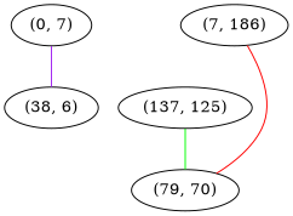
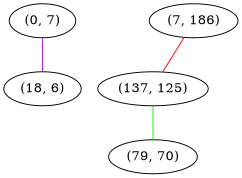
  graph {
    n1 [label="(0, 7)"]
-   "(38, 6)"
+   "(38, 6)" [label="(18, 6)"]
    "(7, 186)"
    "(137, 125)"
    "(79, 70)"
    n1 -- "(38, 6)" [color=purple weight=4]
-   "(7, 186)" -- "(79, 70)" [color=red weight=1]
+   "(7, 186)" -- "(137, 125)" [color=red weight=1]
    "(137, 125)" -- "(79, 70)" [color=green weight=2]
  }
